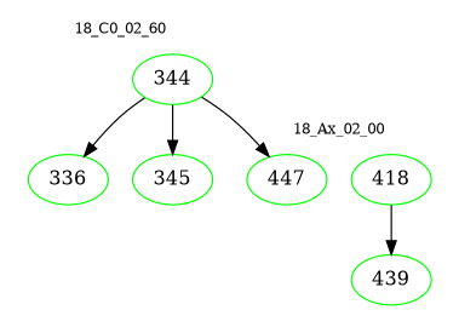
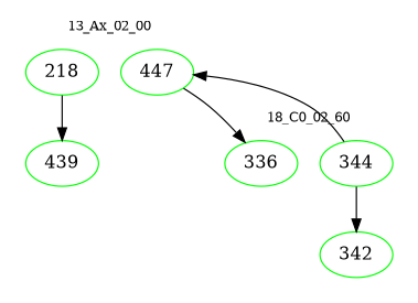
  digraph {
    node [color=green]
    edge [color=black]
-   n1 [label=418]
+   n1 [label=218]
    n2 [label=447]
    n3 [label=439]
    n4 [label=344]
    n5 [label=336]
-   n6 [label=345]
+   n6 [label=342]
    subgraph cluster_1 {
      color=white
      fontsize=10
-     label="18_Ax_02_00"
+     label="13_Ax_02_00"
      n1
      n2
      n3
    }
    subgraph cluster_2 {
      color=white
      fontsize=10
      label="18_C0_02_60"
      n4
      n5
      n6
    }
    n1 -> n3
    n4 -> n2
-   n4 -> n5
+   n2 -> n5
    n4 -> n6
  }
